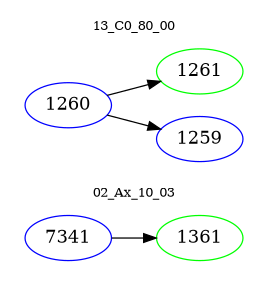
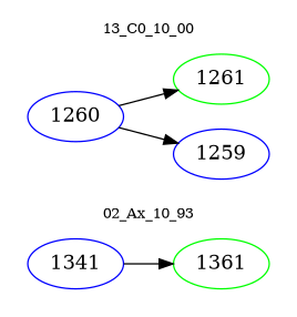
  digraph {
    fontname="DejaVu Serif"
    rankdir=LR
    node [color=blue fontname="DejaVu Serif"]
    edge [color=black fontname="DejaVu Serif"]
-   n1 [label=7341]
+   n1 [label=1341]
    n2 [color=green label=1361]
    n3 [label=1260]
    n4 [label=1259]
    n5 [color=green label=1261]
    subgraph cluster_1 {
      color=white
      fontsize=10
-     label="02_Ax_10_03"
+     label="02_Ax_10_93"
      n1
      n2
    }
    subgraph cluster_2 {
      color=white
      fontsize=10
-     label="13_C0_80_00"
+     label="13_C0_10_00"
      n3
      n4
      n5
    }
    n1 -> n2
    n3 -> n4
    n3 -> n5
  }
